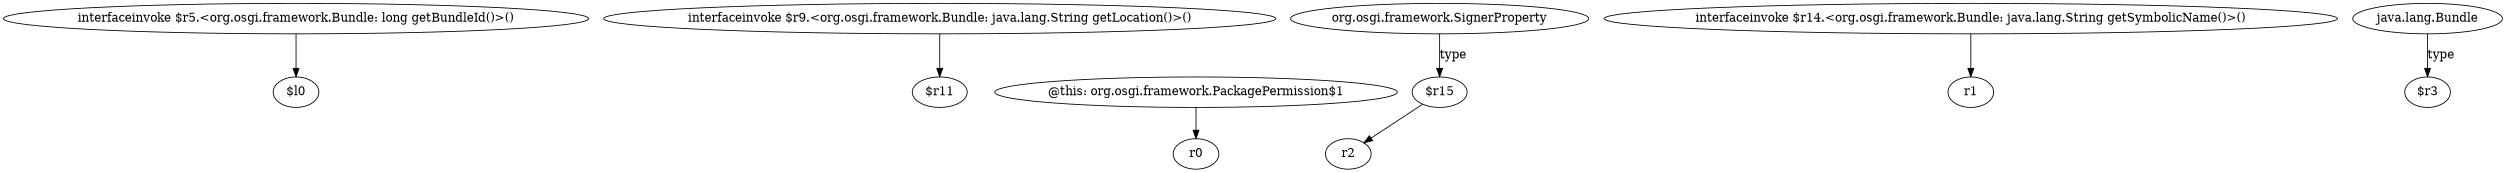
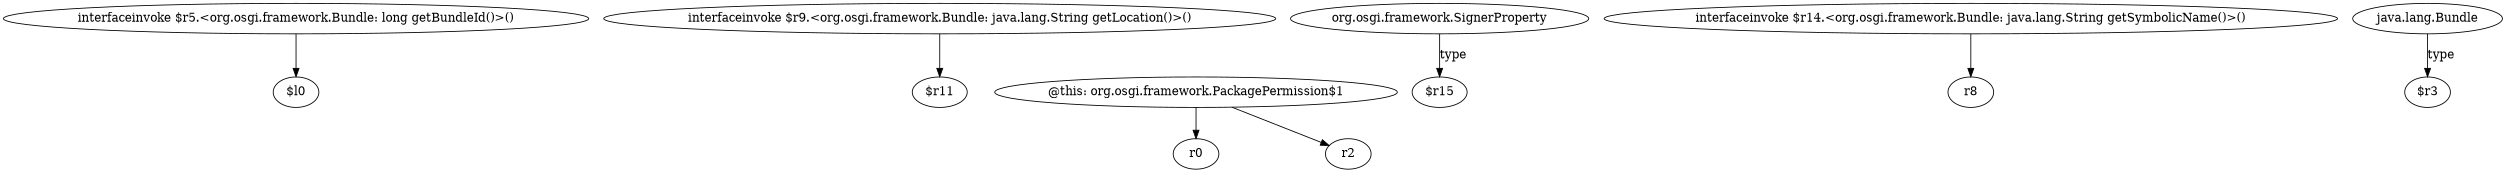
  digraph {
    n1 [label="interfaceinvoke $r5.<org.osgi.framework.Bundle: long getBundleId()>()"]
    n2 [label="$l0"]
    n3 [label="interfaceinvoke $r9.<org.osgi.framework.Bundle: java.lang.String getLocation()>()"]
    n4 [label="$r11"]
    n5 [label="$r15"]
    n6 [label=r2]
    n7 [label="@this: org.osgi.framework.PackagePermission$1"]
    n8 [label=r0]
    n9 [label="org.osgi.framework.SignerProperty"]
    n10 [label="interfaceinvoke $r14.<org.osgi.framework.Bundle: java.lang.String getSymbolicName()>()"]
-   n11 [label=r1]
+   n11 [label=r8]
    n12 [label="java.lang.Bundle"]
    n13 [label="$r3"]
    n1 -> n2
    n3 -> n4
-   n5 -> n6
+   n7 -> n6
    n7 -> n8
    n9 -> n5 [label=type]
    n10 -> n11
    n12 -> n13 [label=type]
  }
